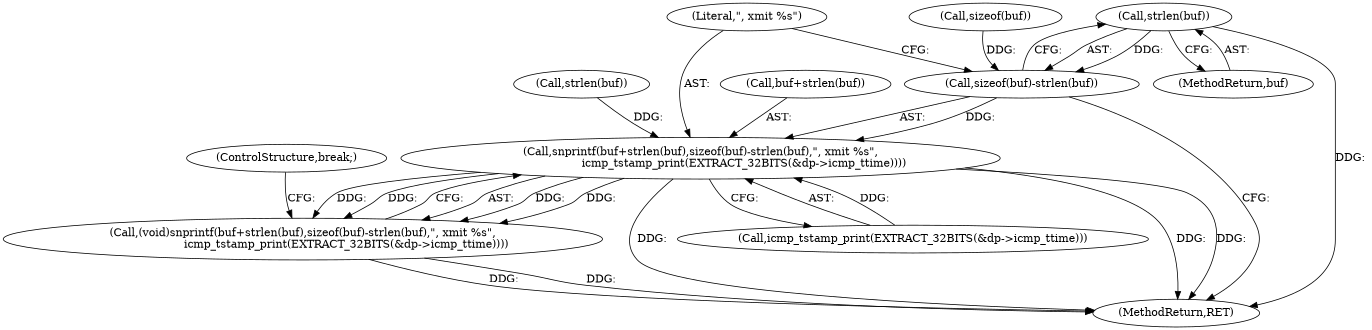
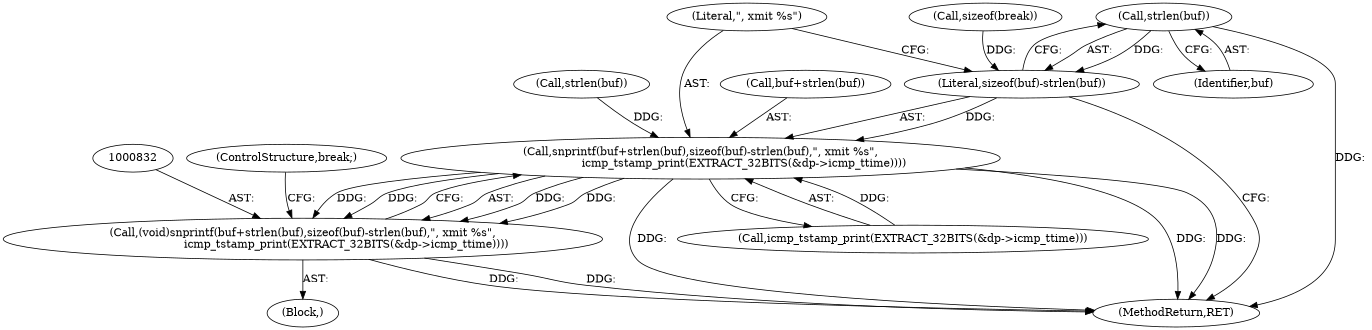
  digraph {
    n1 [label="(Call,strlen(buf))"]
-   n2 [label="(Call,sizeof(buf)-strlen(buf))"]
+   n2 [label="(Literal,sizeof(buf)-strlen(buf))"]
    n3 [label="(MethodReturn,RET)"]
-   n4 [label="(MethodReturn,buf)"]
+   n4 [label="(Identifier,buf)"]
    n5 [label="(Call,snprintf(buf+strlen(buf),sizeof(buf)-strlen(buf),\", xmit %s\",\n                         icmp_tstamp_print(EXTRACT_32BITS(&dp->icmp_ttime))))"]
    n6 [label="(Call,(void)snprintf(buf+strlen(buf),sizeof(buf)-strlen(buf),\", xmit %s\",\n                         icmp_tstamp_print(EXTRACT_32BITS(&dp->icmp_ttime))))"]
    n7 [label="(Call,icmp_tstamp_print(EXTRACT_32BITS(&dp->icmp_ttime)))"]
+   n8 [label="(Block,)"]
    n9 [label="(ControlStructure,break;)"]
    n10 [label="(Literal,\", xmit %s\")"]
    n11 [label="(Call,strlen(buf))"]
    n12 [label="(Call,buf+strlen(buf))"]
-   n13 [label="(Call,sizeof(buf))"]
+   n13 [label="(Call,sizeof(break))"]
+   1000832
    n1 -> n2 [label="AST: "]
    n1 -> n2 [label="DDG: "]
    n1 -> n3 [label="DDG: "]
    n1 -> n4 [label="CFG: "]
    n2 -> n1 [label="CFG: "]
    n2 -> n3 [label="CFG: "]
    n2 -> n5 [label="AST: "]
    n2 -> n5 [label="DDG: "]
    n4 -> n1 [label="AST: "]
    n5 -> n3 [label="DDG: "]
    n5 -> n3 [label="DDG: "]
    n5 -> n3 [label="DDG: "]
    n5 -> n6 [label="AST: "]
    n5 -> n6 [label="DDG: "]
    n5 -> n6 [label="DDG: "]
    n5 -> n6 [label="DDG: "]
    n5 -> n6 [label="DDG: "]
    n5 -> n7 [label="CFG: "]
    n6 -> n3 [label="DDG: "]
    n6 -> n3 [label="DDG: "]
    n6 -> n5 [label="CFG: "]
+   n6 -> n8 [label="AST: "]
    n7 -> n5 [label="AST: "]
    n7 -> n5 [label="DDG: "]
    n9 -> n6 [label="CFG: "]
    n10 -> n2 [label="CFG: "]
    n10 -> n5 [label="AST: "]
    n11 -> n5 [label="DDG: "]
    n12 -> n5 [label="AST: "]
    n13 -> n2 [label="DDG: "]
+   1000832 -> n6 [label="AST: "]
  }
